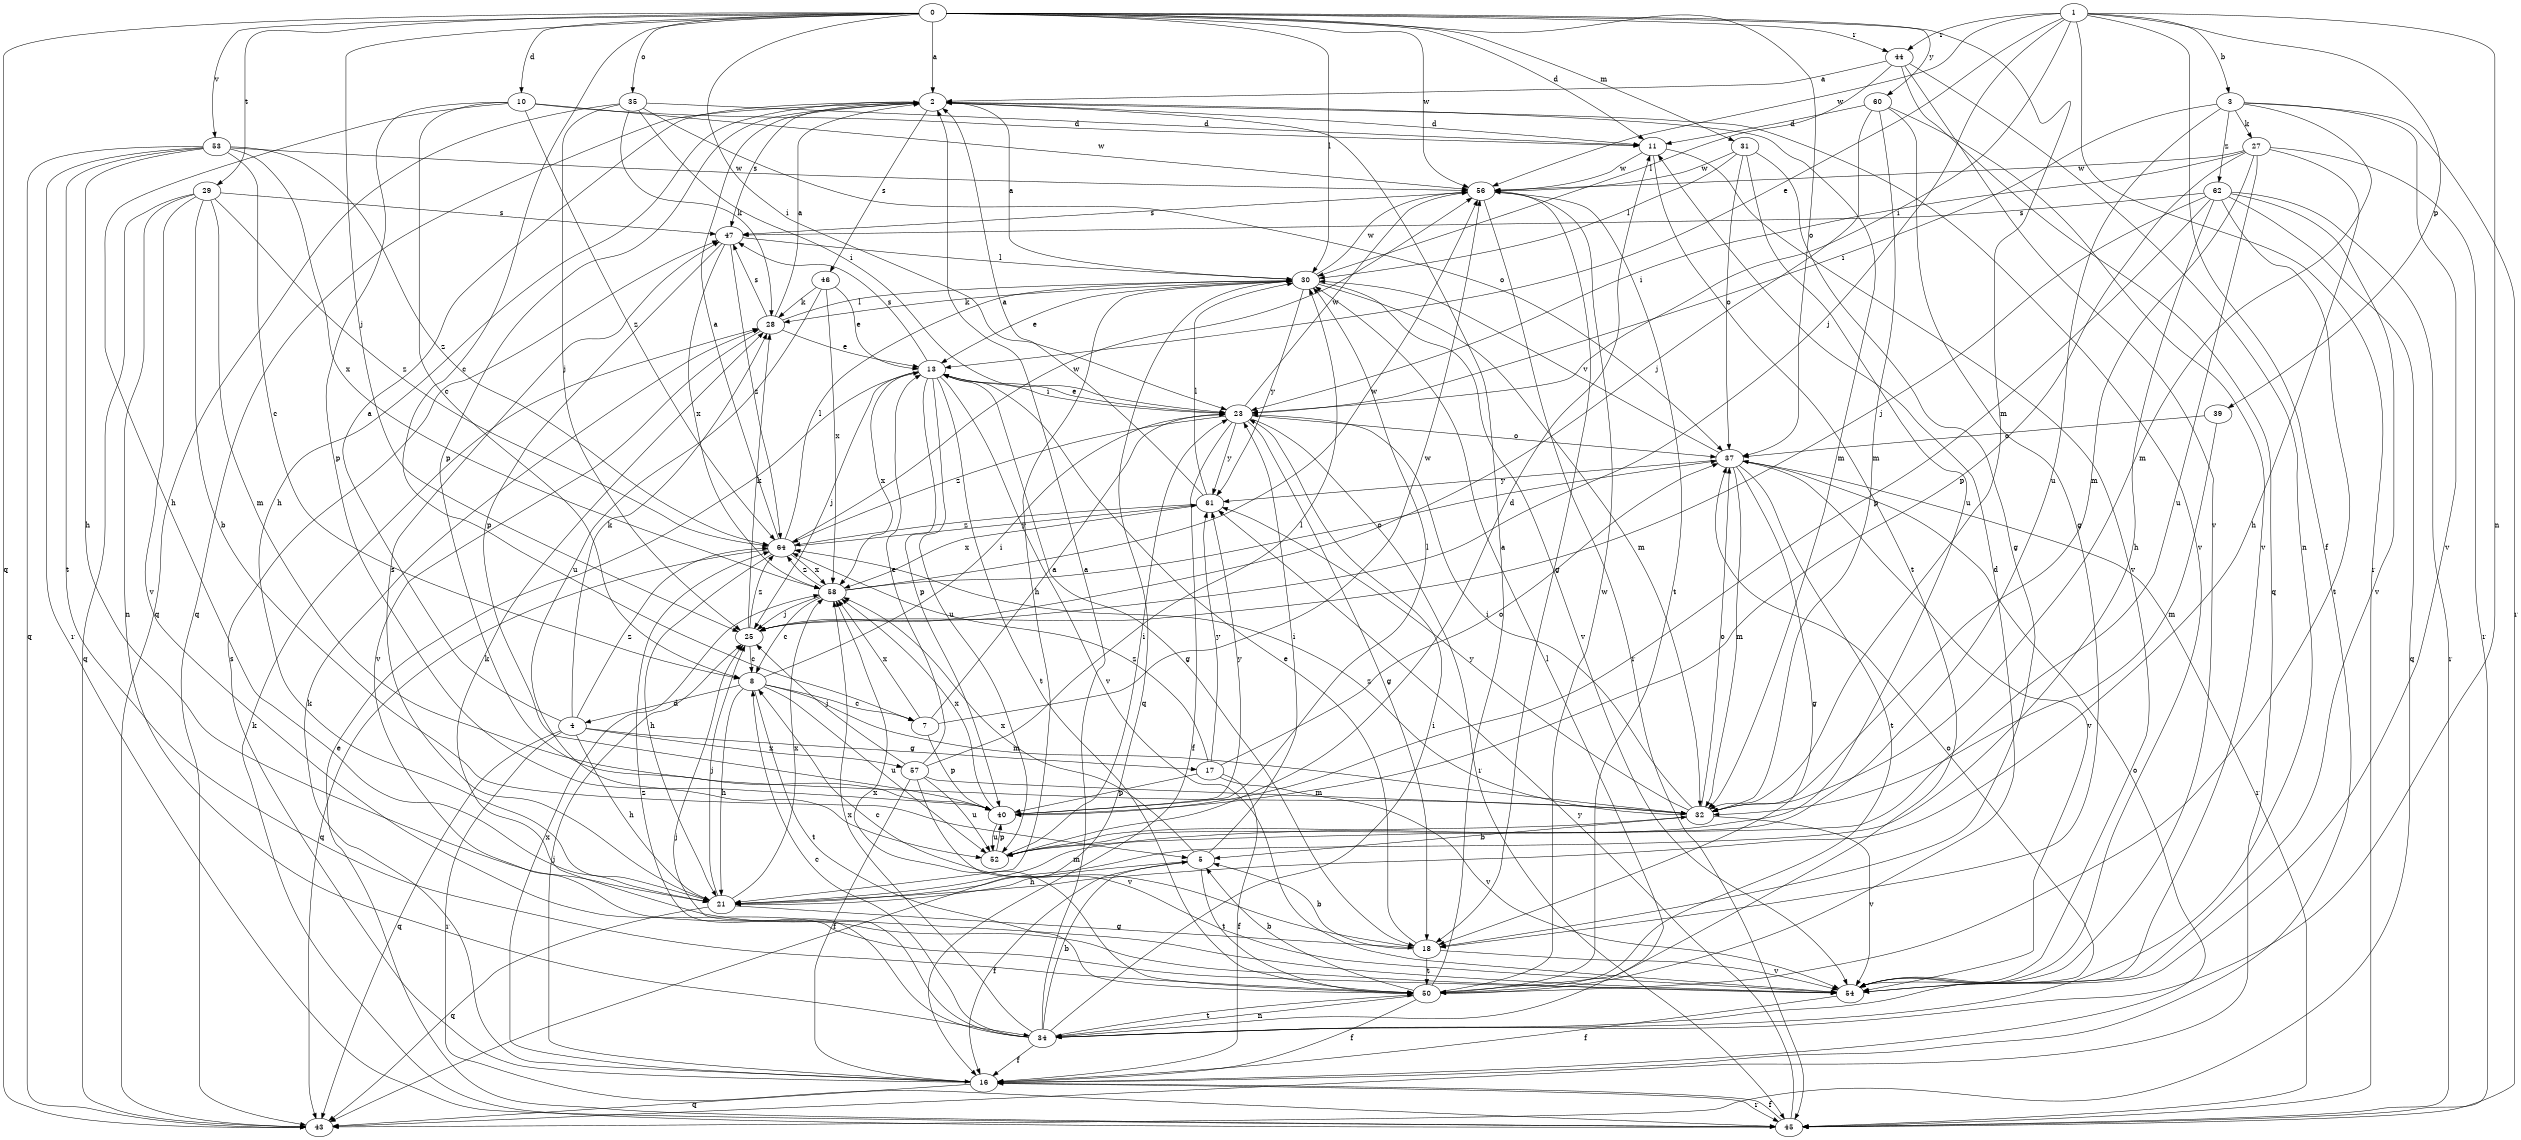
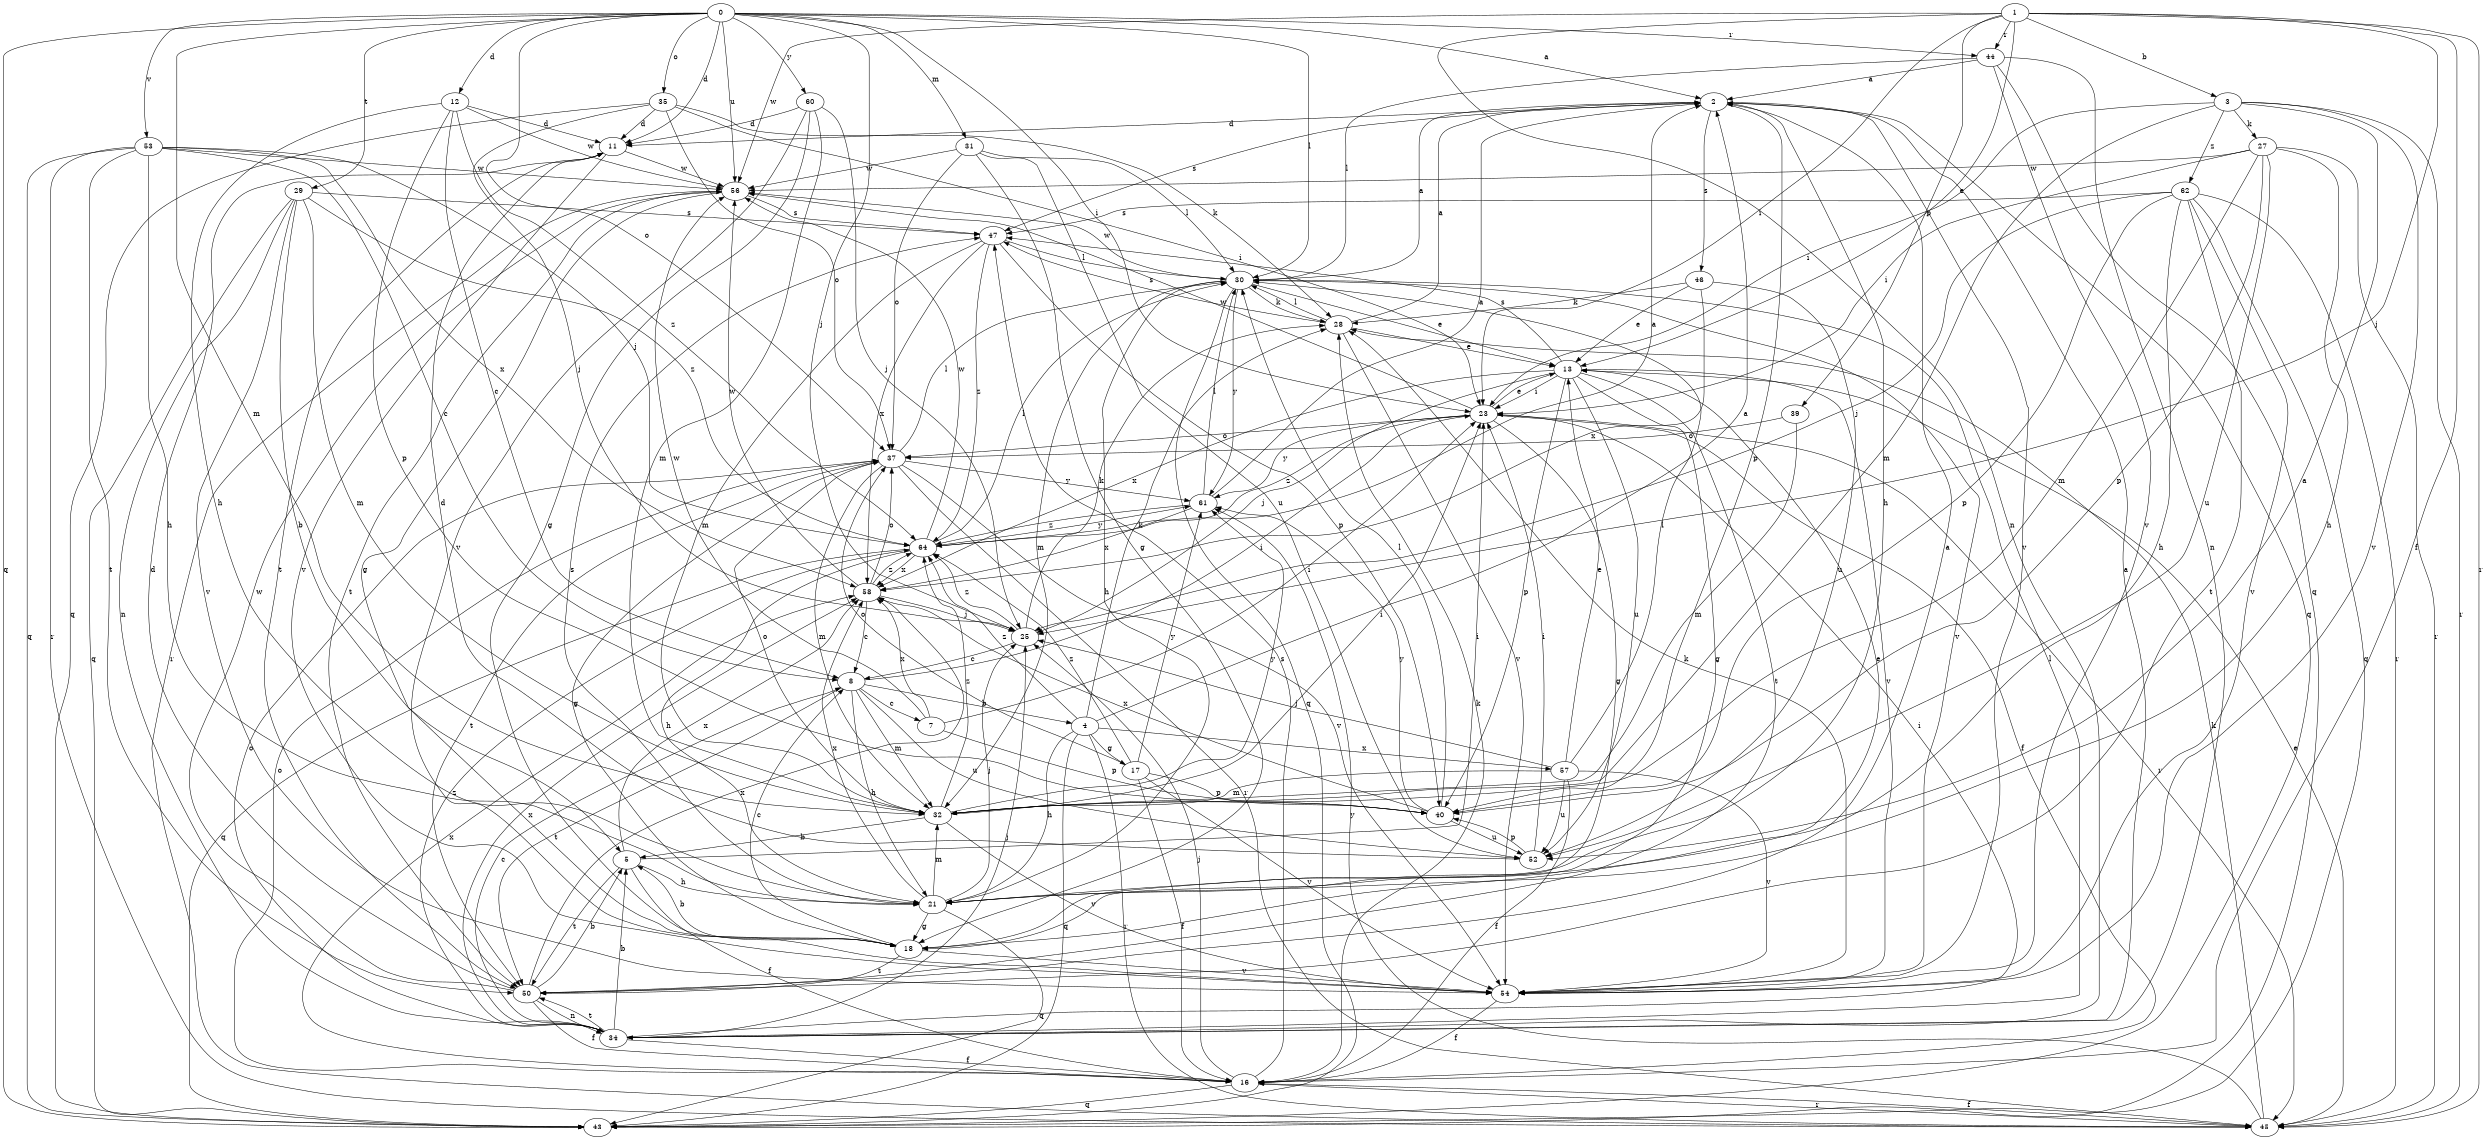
  strict digraph {
    0
    2
    7
-   10
+   10 [label=12]
    11
    23
    25
    30
    31
    32
    35
    37
    43
    44
    n15 [label=29]
    53
    56
    60
    21
    40
    46
    47
    54
    58
    64
    8
    50
    13
    16
    45
    18
    61
    28
    52
    5
    34
    1
    3
    39
    27
    62
    4
    17
    57
    0 -> 2 [label=a]
-   0 -> 7 [label=c]
    0 -> 10 [label=d]
    0 -> 11 [label=d]
    0 -> 23 [label=i]
    0 -> 25 [label=j]
    0 -> 30 [label=l]
    0 -> 31 [label=m]
    0 -> 32 [label=m]
    0 -> 35 [label=o]
    0 -> 37 [label=o]
    0 -> 43 [label=q]
    0 -> 44 [label=r]
    0 -> n15 [label=t]
    0 -> 53 [label=v]
-   0 -> 56 [label=w]
+   0 -> 56 [label=u]
    0 -> 60 [label=y]
    2 -> 11 [label=d]
    2 -> 43 [label=q]
    2 -> 21 [label=h]
    2 -> 40 [label=p]
    2 -> 46 [label=s]
    2 -> 47 [label=s]
    2 -> 54 [label=v]
-   7 -> 23 [label=a]
+   7 -> 23 [label=i]
    7 -> 56 [label=w]
    7 -> 40 [label=p]
    7 -> 58 [label=x]
    10 -> 11 [label=d]
    10 -> 56 [label=w]
    10 -> 21 [label=h]
    10 -> 40 [label=p]
    10 -> 64 [label=z]
    10 -> 8 [label=c]
    11 -> 56 [label=w]
    11 -> 54 [label=v]
    11 -> 50 [label=t]
    23 -> 37 [label=o]
    23 -> 56 [label=w]
    23 -> 64 [label=z]
    23 -> 13 [label=e]
    23 -> 16 [label=f]
    23 -> 45 [label=r]
    23 -> 18 [label=g]
    23 -> 61 [label=y]
    25 -> 64 [label=z]
    25 -> 8 [label=c]
    25 -> 28 [label=k]
    30 -> 2 [label=a]
    30 -> 32 [label=m]
    30 -> 43 [label=q]
    30 -> 56 [label=w]
    30 -> 21 [label=h]
    30 -> 54 [label=v]
    30 -> 13 [label=e]
    30 -> 61 [label=y]
    30 -> 28 [label=k]
    31 -> 30 [label=l]
    31 -> 37 [label=o]
    31 -> 56 [label=w]
    31 -> 18 [label=g]
    31 -> 52 [label=u]
    32 -> 23 [label=i]
    32 -> 37 [label=o]
    32 -> 54 [label=v]
    32 -> 64 [label=z]
    32 -> 61 [label=y]
    32 -> 5 [label=b]
    35 -> 11 [label=d]
    35 -> 23 [label=i]
    35 -> 25 [label=j]
    35 -> 37 [label=o]
    35 -> 43 [label=q]
    35 -> 28 [label=k]
-   37 -> 30 [label=v]
+   37 -> 30 [label=l]
    37 -> 32 [label=m]
    37 -> 54 [label=v]
    37 -> 50 [label=t]
    37 -> 45 [label=r]
    37 -> 18 [label=g]
    37 -> 61 [label=y]
    44 -> 2 [label=a]
    44 -> 30 [label=l]
    44 -> 43 [label=q]
    44 -> 54 [label=v]
    44 -> 34 [label=n]
    n15 -> 32 [label=m]
    n15 -> 43 [label=q]
    n15 -> 47 [label=s]
    n15 -> 54 [label=v]
    n15 -> 64 [label=z]
    n15 -> 5 [label=b]
    n15 -> 34 [label=n]
    53 -> 43 [label=q]
    53 -> 56 [label=w]
    53 -> 21 [label=h]
    53 -> 58 [label=x]
-   53 -> 64 [label=z]
+   53 -> 64 [label=j]
    53 -> 8 [label=c]
    53 -> 50 [label=t]
    53 -> 45 [label=r]
    56 -> 47 [label=s]
    56 -> 50 [label=t]
    56 -> 45 [label=r]
    56 -> 18 [label=g]
    60 -> 11 [label=d]
    60 -> 25 [label=j]
    60 -> 32 [label=m]
    60 -> 54 [label=v]
    60 -> 18 [label=g]
    21 -> 25 [label=j]
    21 -> 32 [label=m]
    21 -> 43 [label=q]
    21 -> 47 [label=s]
    21 -> 58 [label=x]
    21 -> 18 [label=g]
    40 -> 30 [label=l]
    40 -> 58 [label=x]
    40 -> 61 [label=y]
    40 -> 52 [label=u]
    46 -> 58 [label=x]
    46 -> 13 [label=e]
    46 -> 28 [label=k]
    46 -> 52 [label=u]
    47 -> 30 [label=l]
-   2 -> 32 [label=m]
+   47 -> 32 [label=m]
    47 -> 40 [label=p]
    47 -> 58 [label=x]
    47 -> 64 [label=z]
    54 -> 16 [label=f]
    54 -> 28 [label=k]
    58 -> 25 [label=j]
    58 -> 37 [label=o]
    58 -> 56 [label=w]
    58 -> 64 [label=z]
    58 -> 8 [label=c]
    64 -> 2 [label=a]
    64 -> 30 [label=l]
    64 -> 43 [label=q]
    64 -> 56 [label=w]
    64 -> 21 [label=h]
    64 -> 58 [label=x]
    64 -> 61 [label=y]
    8 -> 7 [label=c]
    8 -> 23 [label=i]
    8 -> 32 [label=m]
    8 -> 21 [label=h]
    8 -> 50 [label=t]
    8 -> 52 [label=u]
-   8 -> 4 [label=d]
+   8 -> 4 [label=b]
    50 -> 2 [label=a]
    50 -> 11 [label=d]
    50 -> 56 [label=w]
    50 -> 58 [label=x]
    50 -> 16 [label=f]
    50 -> 5 [label=b]
    50 -> 34 [label=n]
    13 -> 23 [label=i]
    13 -> 25 [label=j]
    13 -> 40 [label=p]
    13 -> 47 [label=s]
    13 -> 54 [label=v]
    13 -> 58 [label=x]
    13 -> 50 [label=t]
    13 -> 18 [label=g]
    13 -> 52 [label=u]
    16 -> 25 [label=j]
    16 -> 37 [label=o]
    16 -> 43 [label=q]
    16 -> 47 [label=s]
    16 -> 58 [label=x]
    16 -> 45 [label=r]
    16 -> 28 [label=k]
    45 -> 13 [label=e]
    45 -> 16 [label=f]
    45 -> 61 [label=y]
    45 -> 28 [label=k]
    18 -> 54 [label=v]
    18 -> 8 [label=c]
    18 -> 50 [label=t]
    18 -> 13 [label=e]
    18 -> 5 [label=b]
    61 -> 2 [label=a]
    61 -> 30 [label=l]
    61 -> 58 [label=x]
    61 -> 64 [label=z]
    28 -> 2 [label=a]
    28 -> 30 [label=l]
    28 -> 47 [label=s]
    28 -> 54 [label=v]
    28 -> 13 [label=e]
    52 -> 11 [label=d]
    52 -> 23 [label=i]
    52 -> 40 [label=p]
    5 -> 23 [label=i]
    5 -> 21 [label=h]
    5 -> 58 [label=x]
    5 -> 50 [label=t]
    5 -> 16 [label=f]
    34 -> 2 [label=a]
    34 -> 23 [label=i]
    34 -> 25 [label=j]
    34 -> 30 [label=l]
    34 -> 37 [label=o]
    34 -> 58 [label=x]
    34 -> 64 [label=z]
    34 -> 8 [label=c]
    34 -> 50 [label=t]
    34 -> 16 [label=f]
    34 -> 5 [label=b]
    1 -> 23 [label=i]
    1 -> 25 [label=j]
    1 -> 44 [label=r]
    1 -> 56 [label=w]
    1 -> 13 [label=e]
    1 -> 16 [label=f]
    1 -> 45 [label=r]
    1 -> 34 [label=n]
    1 -> 3 [label=b]
    1 -> 39 [label=p]
    3 -> 23 [label=i]
    3 -> 32 [label=m]
    3 -> 54 [label=v]
    3 -> 45 [label=r]
-   3 -> 52 [label=u]
+   3 -> 52 [label=a]
    3 -> 27 [label=k]
    3 -> 62 [label=z]
    39 -> 32 [label=m]
    39 -> 37 [label=o]
    27 -> 23 [label=i]
    27 -> 32 [label=m]
    27 -> 56 [label=w]
    27 -> 21 [label=h]
    27 -> 40 [label=p]
    27 -> 45 [label=r]
    27 -> 52 [label=u]
    62 -> 25 [label=j]
    62 -> 43 [label=q]
    62 -> 21 [label=h]
    62 -> 40 [label=p]
    62 -> 47 [label=s]
    62 -> 54 [label=v]
    62 -> 50 [label=t]
    62 -> 45 [label=r]
    4 -> 2 [label=a]
    4 -> 43 [label=q]
    4 -> 21 [label=h]
    4 -> 64 [label=z]
    4 -> 45 [label=r]
    4 -> 28 [label=k]
    4 -> 17 [label=g]
    4 -> 57 [label=x]
    17 -> 37 [label=o]
    17 -> 40 [label=p]
    17 -> 54 [label=v]
    17 -> 64 [label=z]
    17 -> 16 [label=f]
    17 -> 61 [label=y]
    57 -> 25 [label=j]
    57 -> 30 [label=l]
    57 -> 32 [label=m]
    57 -> 54 [label=v]
    57 -> 13 [label=e]
    57 -> 16 [label=f]
    57 -> 52 [label=u]
  }
